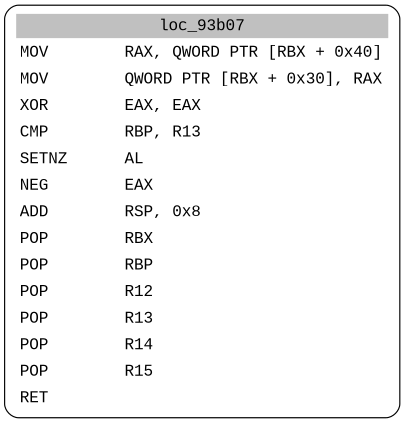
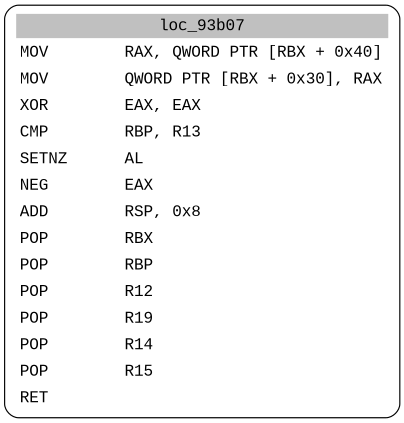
  digraph {
-   n1 [fontname="Courier New" label=<<table border="0" cellborder="0" cellpadding="3"><tr><td align="center" colspan="2" bgcolor="grey">loc_93b07</td></tr><tr><td align="left">MOV        RAX, QWORD PTR [RBX + 0x40]</td></tr><tr><td align="left">MOV        QWORD PTR [RBX + 0x30], RAX</td></tr><tr><td align="left">XOR        EAX, EAX</td></tr><tr><td align="left">CMP        RBP, R13</td></tr><tr><td align="left">SETNZ      AL</td></tr><tr><td align="left">NEG        EAX</td></tr><tr><td align="left">ADD        RSP, 0x8</td></tr><tr><td align="left">POP        RBX</td></tr><tr><td align="left">POP        RBP</td></tr><tr><td align="left">POP        R12</td></tr><tr><td align="left">POP        R13</td></tr><tr><td align="left">POP        R14</td></tr><tr><td align="left">POP        R15</td></tr><tr><td align="left">RET        </td></tr></table>> shape=Mrecord]
+   n1 [fontname="Courier New" label=<<table border="0" cellborder="0" cellpadding="3"><tr><td align="center" colspan="2" bgcolor="grey">loc_93b07</td></tr><tr><td align="left">MOV        RAX, QWORD PTR [RBX + 0x40]</td></tr><tr><td align="left">MOV        QWORD PTR [RBX + 0x30], RAX</td></tr><tr><td align="left">XOR        EAX, EAX</td></tr><tr><td align="left">CMP        RBP, R13</td></tr><tr><td align="left">SETNZ      AL</td></tr><tr><td align="left">NEG        EAX</td></tr><tr><td align="left">ADD        RSP, 0x8</td></tr><tr><td align="left">POP        RBX</td></tr><tr><td align="left">POP        RBP</td></tr><tr><td align="left">POP        R12</td></tr><tr><td align="left">POP        R19</td></tr><tr><td align="left">POP        R14</td></tr><tr><td align="left">POP        R15</td></tr><tr><td align="left">RET        </td></tr></table>> shape=Mrecord]
  }
